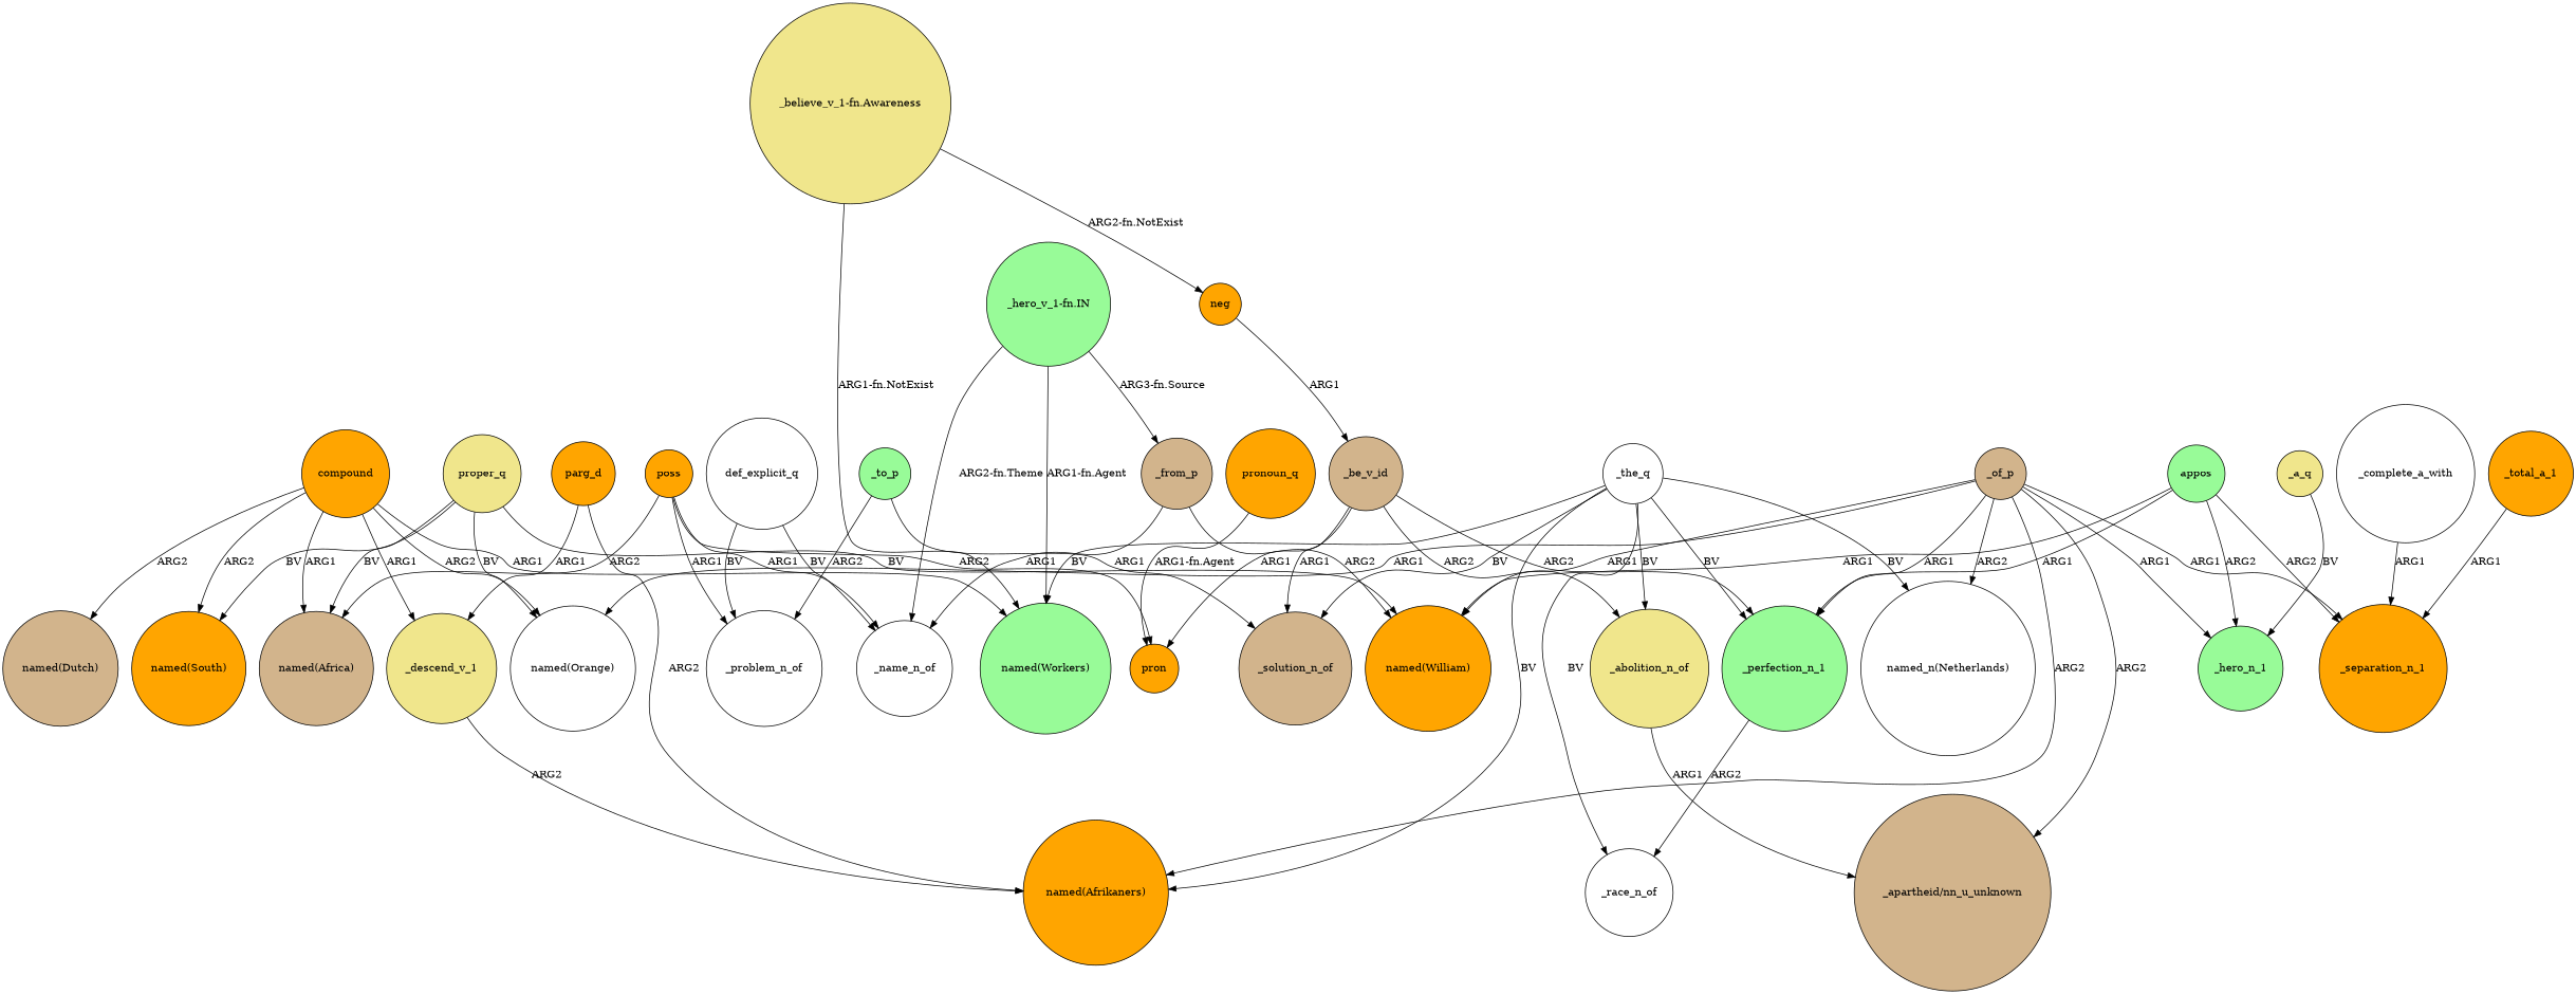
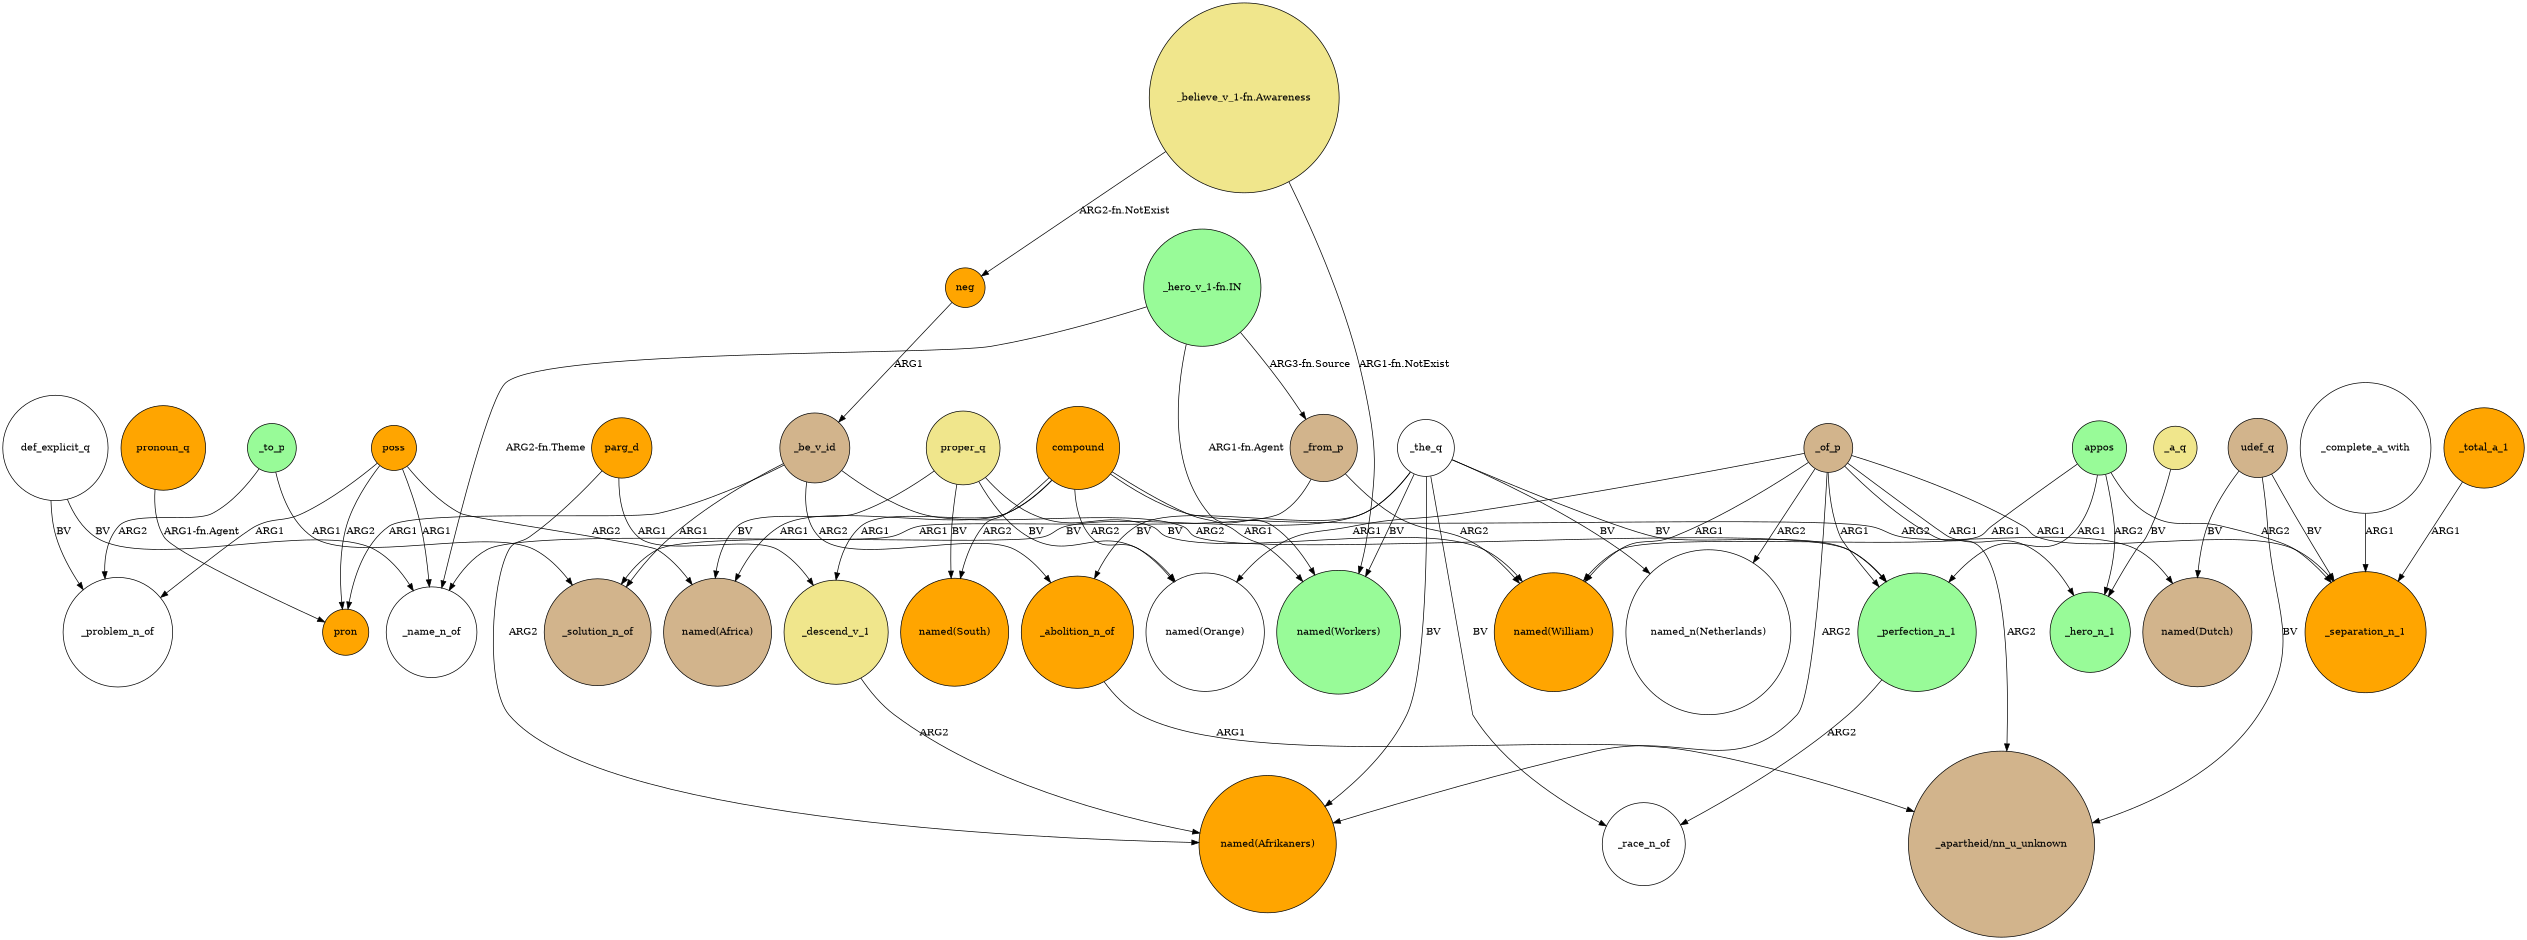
  digraph {
    node [fillcolor=orange shape=circle style=filled]
    _to_p [fillcolor=palegreen]
    _problem_n_of [fillcolor=white]
    _solution_n_of [fillcolor=tan]
    _descend_v_1 [fillcolor=khaki]
    compound
    "named(South)"
    "named(Africa)" [fillcolor=tan]
    "named(Dutch)" [fillcolor=tan]
    "named(Orange)" [fillcolor=white]
    "named(Workers)" [fillcolor=palegreen]
    "named(Afrikaners)"
    parg_d
    proper_q [fillcolor=khaki]
    "named(William)"
    _the_q [fillcolor=white]
    _perfection_n_1 [fillcolor=palegreen]
-   _abolition_n_of [fillcolor=khaki]
+   _abolition_n_of
    "named_n(Netherlands)" [fillcolor=white]
    _race_n_of [fillcolor=white]
    "_apartheid/nn_u_unknown" [fillcolor=tan]
    _from_p [fillcolor=tan]
    _name_n_of [fillcolor=white]
+   udef_q [fillcolor=tan]
    _separation_n_1
    poss
    pron
    _complete_a_with [fillcolor=white]
    _be_v_id [fillcolor=tan]
    appos [fillcolor=palegreen]
    _hero_n_1 [fillcolor=palegreen]
    "_believe_v_1-fn.Awareness" [fillcolor=khaki]
    neg
    n33 [fillcolor=palegreen label="_hero_v_1-fn.IN"]
    _of_p [fillcolor=tan]
    pronoun_q
    def_explicit_q [fillcolor=white]
    _a_q [fillcolor=khaki]
    _total_a_1
    _to_p -> _problem_n_of [label=ARG2]
    _to_p -> _solution_n_of [label=ARG1]
    _descend_v_1 -> "named(Afrikaners)" [label=ARG2]
    compound -> _descend_v_1 [label=ARG1]
    compound -> "named(South)" [label=ARG2]
    compound -> "named(Africa)" [label=ARG1]
    compound -> "named(Dutch)" [label=ARG2]
    compound -> "named(Orange)" [label=ARG2]
    compound -> "named(Workers)" [label=ARG1]
    parg_d -> _descend_v_1 [label=ARG1]
    parg_d -> "named(Afrikaners)" [label=ARG2]
    proper_q -> "named(South)" [label=BV]
    proper_q -> "named(Africa)" [label=BV]
    proper_q -> "named(Orange)" [label=BV]
    proper_q -> "named(William)" [label=BV]
    _the_q -> _solution_n_of [label=BV]
    _the_q -> "named(Workers)" [label=BV]
    _the_q -> "named(Afrikaners)" [label=BV]
    _the_q -> _perfection_n_1 [label=BV]
    _the_q -> _abolition_n_of [label=BV]
    _the_q -> "named_n(Netherlands)" [label=BV]
    _the_q -> _race_n_of [label=BV]
    _perfection_n_1 -> _race_n_of [label=ARG2]
    _abolition_n_of -> "_apartheid/nn_u_unknown" [label=ARG1]
    _from_p -> "named(William)" [label=ARG2]
    _from_p -> _name_n_of [label=ARG1]
+   udef_q -> "named(Dutch)" [label=BV]
+   udef_q -> "_apartheid/nn_u_unknown" [label=BV]
+   udef_q -> _separation_n_1 [label=BV]
    poss -> _problem_n_of [label=ARG1]
    poss -> "named(Africa)" [label=ARG2]
    poss -> _name_n_of [label=ARG1]
    poss -> pron [label=ARG2]
    _complete_a_with -> _separation_n_1 [label=ARG1]
    _be_v_id -> _solution_n_of [label=ARG1]
    _be_v_id -> _perfection_n_1 [label=ARG2]
    _be_v_id -> _abolition_n_of [label=ARG2]
    _be_v_id -> pron [label=ARG1]
    appos -> "named(William)" [label=ARG1]
    appos -> _perfection_n_1 [label=ARG1]
    appos -> _separation_n_1 [label=ARG2]
    appos -> _hero_n_1 [label=ARG2]
    "_believe_v_1-fn.Awareness" -> "named(Workers)" [label="ARG1-fn.NotExist"]
    "_believe_v_1-fn.Awareness" -> neg [label="ARG2-fn.NotExist"]
    neg -> _be_v_id [label=ARG1]
    n33 -> "named(Workers)" [label="ARG1-fn.Agent"]
    n33 -> _from_p [label="ARG3-fn.Source"]
    n33 -> _name_n_of [label="ARG2-fn.Theme"]
    _of_p -> "named(Orange)" [label=ARG1]
    _of_p -> "named(Afrikaners)" [label=ARG2]
    _of_p -> "named(William)" [label=ARG1]
    _of_p -> _perfection_n_1 [label=ARG1]
    _of_p -> "named_n(Netherlands)" [label=ARG2]
    _of_p -> "_apartheid/nn_u_unknown" [label=ARG2]
    _of_p -> _separation_n_1 [label=ARG1]
    _of_p -> _hero_n_1 [label=ARG1]
    pronoun_q -> pron [label="ARG1-fn.Agent"]
    def_explicit_q -> _problem_n_of [label=BV]
    def_explicit_q -> _name_n_of [label=BV]
    _a_q -> _hero_n_1 [label=BV]
    _total_a_1 -> _separation_n_1 [label=ARG1]
  }
